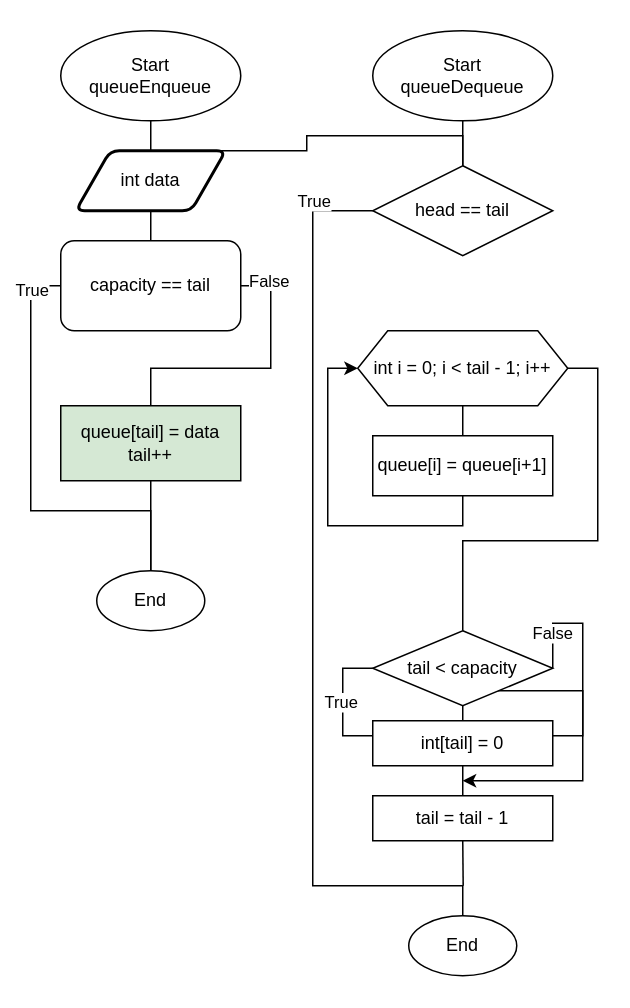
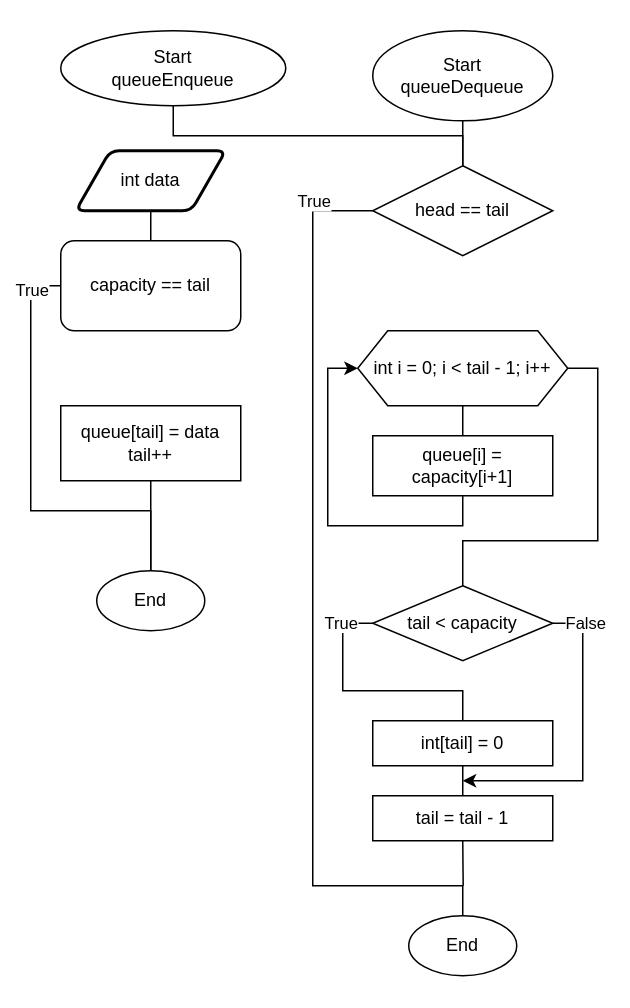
  <mxCell id="0" />
  <mxCell id="1" parent="0" />
  <mxCell id="2" style="edgeStyle=orthogonalEdgeStyle;rounded=0;orthogonalLoop=1;jettySize=auto;html=1;exitX=0.5;exitY=1;exitDx=0;exitDy=0;endArrow=none;endFill=0;" parent="1" source="3" target="18" edge="1"><mxGeometry relative="1" as="geometry"><mxPoint x="98" y="100" as="targetPoint" /></mxGeometry></mxCell>
- <mxCell id="3" value="Start&lt;br&gt;queueEnqueue" style="ellipse;whiteSpace=wrap;html=1;" parent="1" vertex="1"><mxGeometry x="40" y="20" width="120" height="60" as="geometry" /></mxCell>
+ <mxCell id="3" value="Start&lt;br&gt;queueEnqueue" style="ellipse;whiteSpace=wrap;html=1;" parent="1" vertex="1"><mxGeometry x="40" y="20" width="150" height="50" as="geometry" /></mxCell>
  <mxCell id="4" style="edgeStyle=orthogonalEdgeStyle;rounded=0;orthogonalLoop=1;jettySize=auto;html=1;exitX=0.5;exitY=1;exitDx=0;exitDy=0;endArrow=none;endFill=0;" edge="1" parent="1" source="5" target="10"><mxGeometry relative="1" as="geometry"><mxPoint x="100.286" y="170" as="targetPoint" /></mxGeometry></mxCell>
  <mxCell id="5" value="int data" style="shape=parallelogram;html=1;strokeWidth=2;perimeter=parallelogramPerimeter;whiteSpace=wrap;rounded=1;arcSize=12;size=0.23;" vertex="1" parent="1"><mxGeometry x="50" y="100" width="100" height="40" as="geometry" /></mxCell>
- <mxCell id="6" style="edgeStyle=orthogonalEdgeStyle;rounded=0;orthogonalLoop=1;jettySize=auto;html=1;exitX=1;exitY=0.5;exitDx=0;exitDy=0;endArrow=none;endFill=0;" edge="1" parent="1" source="10" target="12"><mxGeometry relative="1" as="geometry"><mxPoint x="98" y="280" as="targetPoint" /></mxGeometry></mxCell>
- <mxCell id="7" value="False" style="edgeLabel;html=1;align=center;verticalAlign=middle;resizable=0;points=[];" vertex="1" connectable="0" parent="6"><mxGeometry x="-0.792" y="2" relative="1" as="geometry"><mxPoint x="-1" y="-2" as="offset" /></mxGeometry></mxCell>
  <mxCell id="8" style="edgeStyle=orthogonalEdgeStyle;rounded=0;orthogonalLoop=1;jettySize=auto;html=1;exitX=0;exitY=0.5;exitDx=0;exitDy=0;endArrow=none;endFill=0;" edge="1" parent="1" source="10" target="13"><mxGeometry relative="1" as="geometry"><mxPoint x="98" y="370" as="targetPoint" /><Array as="points"><mxPoint x="20" y="190" /><mxPoint x="20" y="340" /><mxPoint x="100" y="340" /></Array></mxGeometry></mxCell>
  <mxCell id="9" value="True" style="edgeLabel;html=1;align=center;verticalAlign=middle;resizable=0;points=[];" vertex="1" connectable="0" parent="8"><mxGeometry x="-0.845" relative="1" as="geometry"><mxPoint as="offset" /></mxGeometry></mxCell>
  <mxCell id="10" value="capacity == tail" style="whiteSpace=wrap;html=1;rounded=1;" vertex="1" parent="1"><mxGeometry x="40" y="160" width="120" height="60" as="geometry" /></mxCell>
  <mxCell id="11" style="edgeStyle=orthogonalEdgeStyle;rounded=0;orthogonalLoop=1;jettySize=auto;html=1;exitX=0.5;exitY=1;exitDx=0;exitDy=0;entryX=0.5;entryY=0;entryDx=0;entryDy=0;endArrow=none;endFill=0;" edge="1" parent="1" source="12" target="13"><mxGeometry relative="1" as="geometry" /></mxCell>
- <mxCell id="12" value="queue[tail] = data&lt;br&gt;tail++" style="rounded=0;whiteSpace=wrap;html=1;fillColor=#d5e8d4;" vertex="1" parent="1"><mxGeometry x="40" y="270" width="120" height="50" as="geometry" /></mxCell>
+ <mxCell id="12" value="queue[tail] = data&lt;br&gt;tail++" style="rounded=0;whiteSpace=wrap;html=1;" vertex="1" parent="1"><mxGeometry x="40" y="270" width="120" height="50" as="geometry" /></mxCell>
  <mxCell id="13" value="End" style="ellipse;whiteSpace=wrap;html=1;" vertex="1" parent="1"><mxGeometry x="64" y="380" width="72" height="40" as="geometry" /></mxCell>
  <mxCell id="14" style="edgeStyle=orthogonalEdgeStyle;rounded=0;orthogonalLoop=1;jettySize=auto;html=1;exitX=0.5;exitY=1;exitDx=0;exitDy=0;entryX=0.5;entryY=0;entryDx=0;entryDy=0;endArrow=none;endFill=0;" edge="1" parent="1" source="15" target="18"><mxGeometry relative="1" as="geometry"><mxPoint x="308" y="100" as="targetPoint" /></mxGeometry></mxCell>
  <mxCell id="15" value="Start&lt;br&gt;queueDequeue" style="ellipse;whiteSpace=wrap;html=1;" vertex="1" parent="1"><mxGeometry x="248" y="20" width="120" height="60" as="geometry" /></mxCell>
  <mxCell id="16" style="edgeStyle=orthogonalEdgeStyle;rounded=0;orthogonalLoop=1;jettySize=auto;html=1;exitX=0;exitY=0.5;exitDx=0;exitDy=0;endArrow=none;endFill=0;" edge="1" parent="1" source="18" target="19"><mxGeometry relative="1" as="geometry"><mxPoint x="306" y="320" as="targetPoint" /><Array as="points"><mxPoint x="208" y="140" /><mxPoint x="208" y="590" /><mxPoint x="308" y="590" /></Array></mxGeometry></mxCell>
  <mxCell id="17" value="True" style="edgeLabel;html=1;align=center;verticalAlign=middle;resizable=0;points=[];" vertex="1" connectable="0" parent="16"><mxGeometry x="-0.845" relative="1" as="geometry"><mxPoint y="-14" as="offset" /></mxGeometry></mxCell>
  <mxCell id="18" value="head == tail" style="rhombus;whiteSpace=wrap;html=1;" vertex="1" parent="1"><mxGeometry x="248" y="110" width="120" height="60" as="geometry" /></mxCell>
  <mxCell id="19" value="End" style="ellipse;whiteSpace=wrap;html=1;" vertex="1" parent="1"><mxGeometry x="272" y="610" width="72" height="40" as="geometry" /></mxCell>
  <mxCell id="20" style="edgeStyle=orthogonalEdgeStyle;rounded=0;orthogonalLoop=1;jettySize=auto;html=1;exitX=0.5;exitY=1;exitDx=0;exitDy=0;endArrow=none;endFill=0;" edge="1" parent="1" source="22" target="24"><mxGeometry relative="1" as="geometry"><mxPoint x="308.286" y="290" as="targetPoint" /></mxGeometry></mxCell>
  <mxCell id="21" style="edgeStyle=orthogonalEdgeStyle;rounded=0;orthogonalLoop=1;jettySize=auto;html=1;exitX=1;exitY=0.5;exitDx=0;exitDy=0;endArrow=none;endFill=0;entryX=0.5;entryY=0;entryDx=0;entryDy=0;" edge="1" parent="1" source="22" target="29"><mxGeometry relative="1" as="geometry"><mxPoint x="308" y="390" as="targetPoint" /><Array as="points"><mxPoint x="398" y="245" /><mxPoint x="398" y="360" /><mxPoint x="308" y="360" /></Array></mxGeometry></mxCell>
  <mxCell id="22" value="int i = 0; i &amp;lt; tail - 1; i++" style="shape=hexagon;perimeter=hexagonPerimeter2;whiteSpace=wrap;html=1;fixedSize=1;" vertex="1" parent="1"><mxGeometry x="238" y="220" width="140" height="50" as="geometry" /></mxCell>
  <mxCell id="23" style="edgeStyle=orthogonalEdgeStyle;rounded=0;orthogonalLoop=1;jettySize=auto;html=1;exitX=0.5;exitY=1;exitDx=0;exitDy=0;entryX=0;entryY=0.5;entryDx=0;entryDy=0;endArrow=classic;endFill=1;" edge="1" parent="1" source="24" target="22"><mxGeometry relative="1" as="geometry"><Array as="points"><mxPoint x="308" y="350" /><mxPoint x="218" y="350" /><mxPoint x="218" y="245" /></Array></mxGeometry></mxCell>
- <mxCell id="24" value="queue[i] = queue[i+1]" style="rounded=0;whiteSpace=wrap;html=1;" vertex="1" parent="1"><mxGeometry x="248" y="290" width="120" height="40" as="geometry" /></mxCell>
+ <mxCell id="24" value="queue[i] = capacity[i+1]" style="rounded=0;whiteSpace=wrap;html=1;" vertex="1" parent="1"><mxGeometry x="248" y="290" width="120" height="40" as="geometry" /></mxCell>
  <mxCell id="25" style="edgeStyle=orthogonalEdgeStyle;rounded=0;orthogonalLoop=1;jettySize=auto;html=1;exitX=0;exitY=0.5;exitDx=0;exitDy=0;endArrow=none;endFill=0;" edge="1" parent="1" source="29" target="31"><mxGeometry relative="1" as="geometry"><mxPoint x="308" y="480" as="targetPoint" /></mxGeometry></mxCell>
  <mxCell id="26" value="True" style="edgeLabel;html=1;align=center;verticalAlign=middle;resizable=0;points=[];" vertex="1" connectable="0" parent="25"><mxGeometry x="-0.757" y="-2" relative="1" as="geometry"><mxPoint y="-1" as="offset" /></mxGeometry></mxCell>
  <mxCell id="27" style="edgeStyle=orthogonalEdgeStyle;rounded=0;orthogonalLoop=1;jettySize=auto;html=1;exitX=1;exitY=0.5;exitDx=0;exitDy=0;endArrow=classic;endFill=1;" edge="1" parent="1" source="29"><mxGeometry relative="1" as="geometry"><mxPoint x="308" y="520" as="targetPoint" /><Array as="points"><mxPoint x="388" y="415" /><mxPoint x="388" y="520" /></Array></mxGeometry></mxCell>
  <mxCell id="28" value="False" style="edgeLabel;html=1;align=center;verticalAlign=middle;resizable=0;points=[];" vertex="1" connectable="0" parent="27"><mxGeometry x="-0.805" y="1" relative="1" as="geometry"><mxPoint y="-1" as="offset" /></mxGeometry></mxCell>
- <mxCell id="29" value="tail &amp;lt; capacity" style="rhombus;whiteSpace=wrap;html=1;" vertex="1" parent="1"><mxGeometry x="248" y="420" width="120" height="50" as="geometry" /></mxCell>
+ <mxCell id="29" value="tail &amp;lt; capacity" style="rhombus;whiteSpace=wrap;html=1;" vertex="1" parent="1"><mxGeometry x="248" y="390" width="120" height="50" as="geometry" /></mxCell>
  <mxCell id="30" style="edgeStyle=orthogonalEdgeStyle;rounded=0;orthogonalLoop=1;jettySize=auto;html=1;exitX=0.5;exitY=1;exitDx=0;exitDy=0;endArrow=none;endFill=0;" edge="1" parent="1" source="31" target="33"><mxGeometry relative="1" as="geometry"><mxPoint x="308.286" y="530" as="targetPoint" /></mxGeometry></mxCell>
  <mxCell id="31" value="int[tail] = 0" style="rounded=0;whiteSpace=wrap;html=1;" vertex="1" parent="1"><mxGeometry x="248" y="480" width="120" height="30" as="geometry" /></mxCell>
  <mxCell id="32" style="edgeStyle=orthogonalEdgeStyle;rounded=0;orthogonalLoop=1;jettySize=auto;html=1;exitX=0.5;exitY=1;exitDx=0;exitDy=0;endArrow=none;endFill=0;" edge="1" parent="1" source="33"><mxGeometry relative="1" as="geometry"><mxPoint x="308.286" y="590" as="targetPoint" /></mxGeometry></mxCell>
  <mxCell id="33" value="tail = tail - 1" style="rounded=0;whiteSpace=wrap;html=1;" vertex="1" parent="1"><mxGeometry x="248" y="530" width="120" height="30" as="geometry" /></mxCell>
